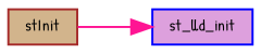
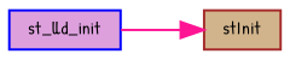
  digraph {
    rankdir=LR
    fontname="Patrick Hand"
    node [fontname="Patrick Hand" fontsize=8 shape=record style=filled]
    n1 [color=brown fillcolor=tan fontcolor=black height=0.2 label=stInit width=0.4]
    n2 [color=blue height=0.2 label=st_lld_init width=0.4 fillcolor=plum]
-   n1 -> n2 [color=deeppink fontname="Patrick Hand" fontsize=8 labelfontname=Helvetica labelfontsize=8 style=solid]
+   n2 -> n1 [color=deeppink fontname="Patrick Hand" fontsize=8 labelfontname=Helvetica labelfontsize=8 style=solid]
  }
